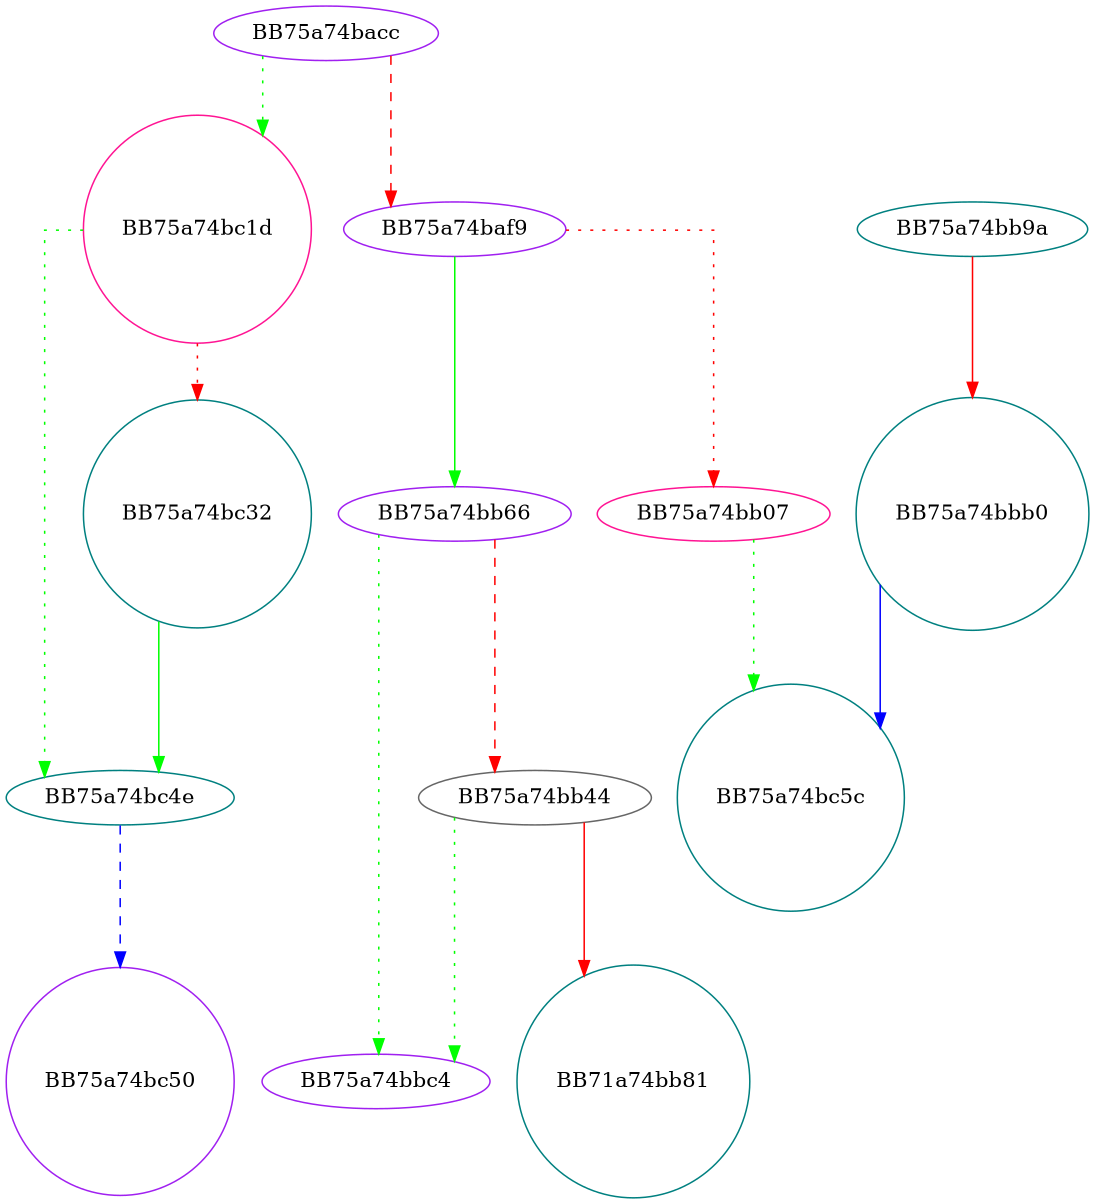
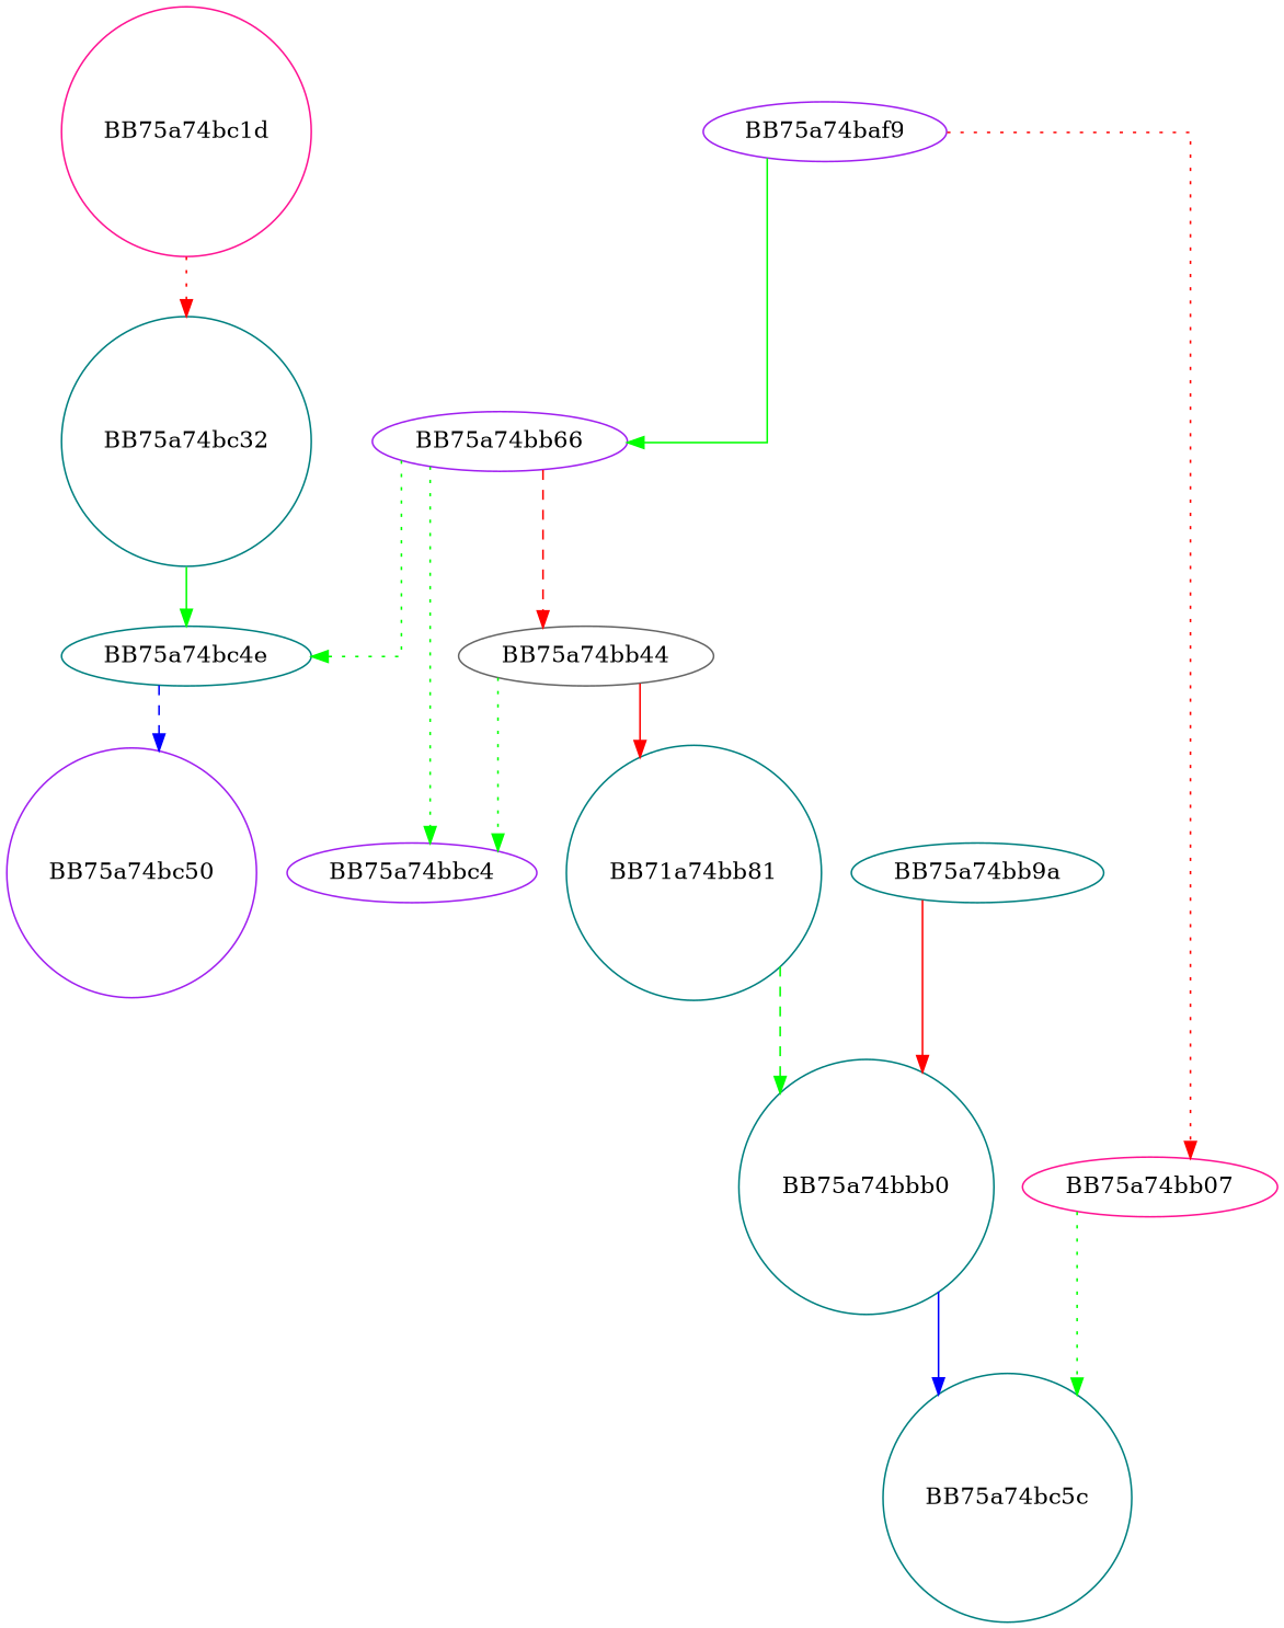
  digraph {
    splines=ortho
    node [color=teal shape=ellipse]
    edge [color=green style=dotted]
    BB75a74bc1d [color=deeppink shape=circle]
-   BB75a74bacc [color=purple]
    BB75a74baf9 [color=purple]
    BB75a74bc4e
    BB75a74bc32 [shape=circle]
    n6 [color=purple label=BB75a74bb66]
    BB75a74bb07 [color=deeppink]
    BB75a74bc50 [color=purple shape=circle]
    BB75a74bbc4 [color=purple]
    BB75a74bb44 [color=gray40]
    BB75a74bc5c [shape=circle]
    n12 [label=BB71a74bb81 shape=circle]
    BB75a74bbb0 [shape=circle]
    BB75a74bb9a
-   BB75a74bc1d -> BB75a74bc4e
+   n6 -> BB75a74bc4e
    BB75a74bc1d -> BB75a74bc32 [color=red]
-   BB75a74bacc -> BB75a74bc1d
-   BB75a74bacc -> BB75a74baf9 [color=red style=dashed]
    BB75a74baf9 -> n6 [style=solid]
    BB75a74baf9 -> BB75a74bb07 [color=red]
    BB75a74bc4e -> BB75a74bc50 [color=blue style=dashed]
    BB75a74bc32 -> BB75a74bc4e [style=solid]
    n6 -> BB75a74bbc4
    n6 -> BB75a74bb44 [color=red style=dashed]
    BB75a74bb07 -> BB75a74bc5c
    BB75a74bb44 -> BB75a74bbc4
    BB75a74bb44 -> n12 [color=red style=solid]
+   n12 -> BB75a74bbb0 [style=dashed]
    BB75a74bbb0 -> BB75a74bc5c [color=blue style=solid]
    BB75a74bb9a -> BB75a74bbb0 [color=red style=solid]
  }
